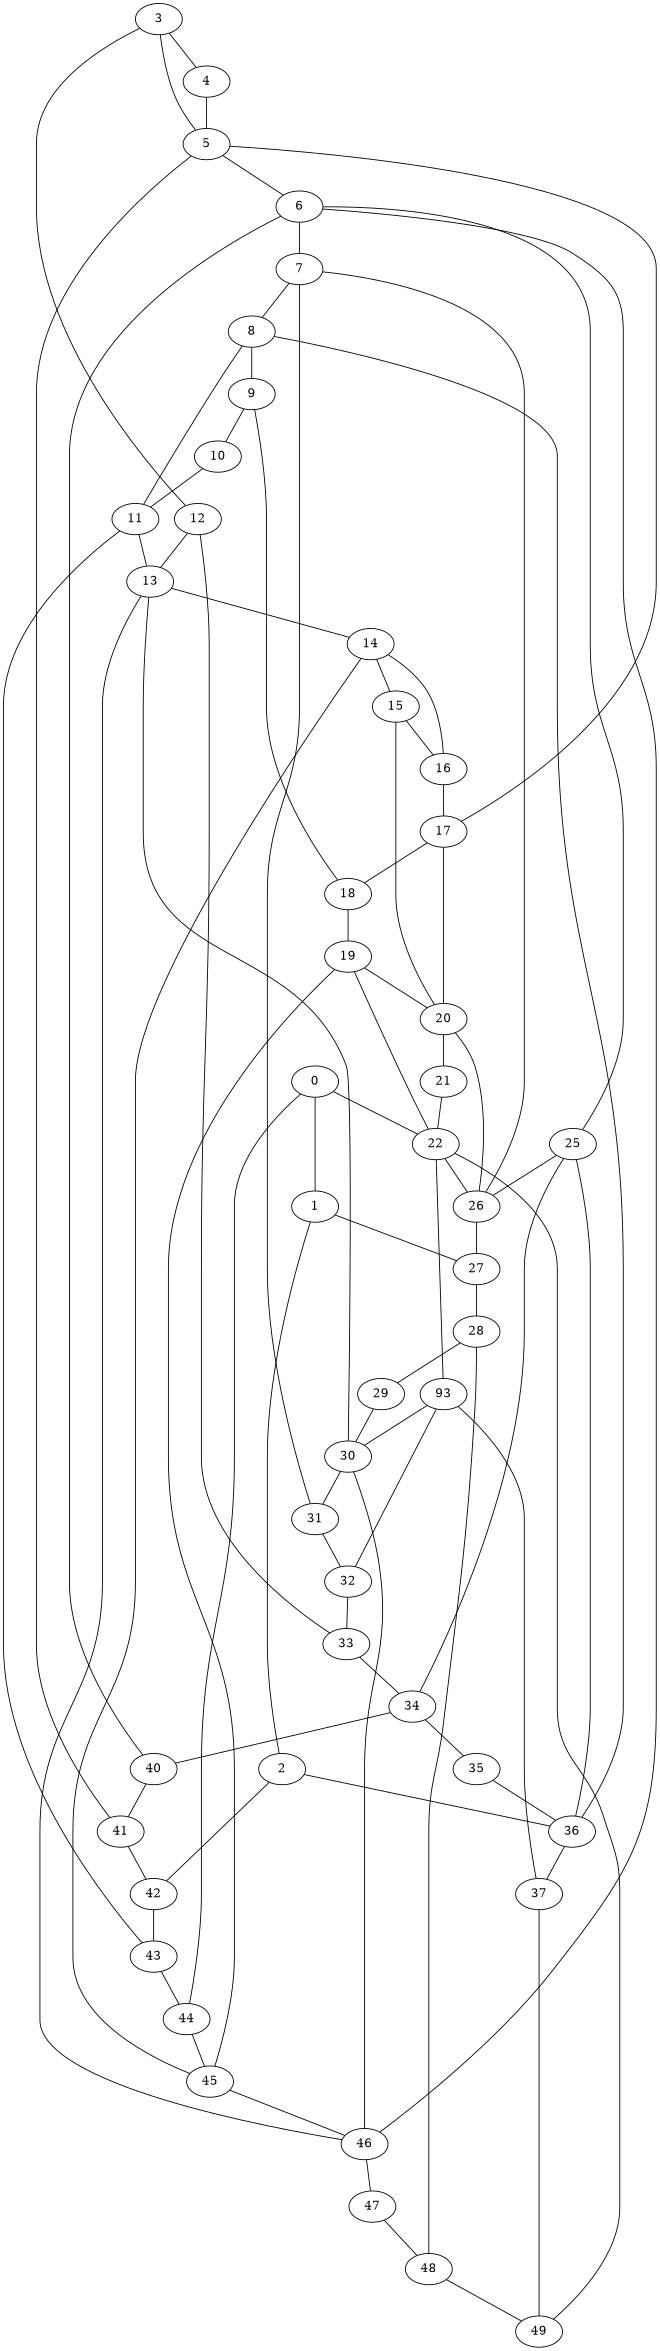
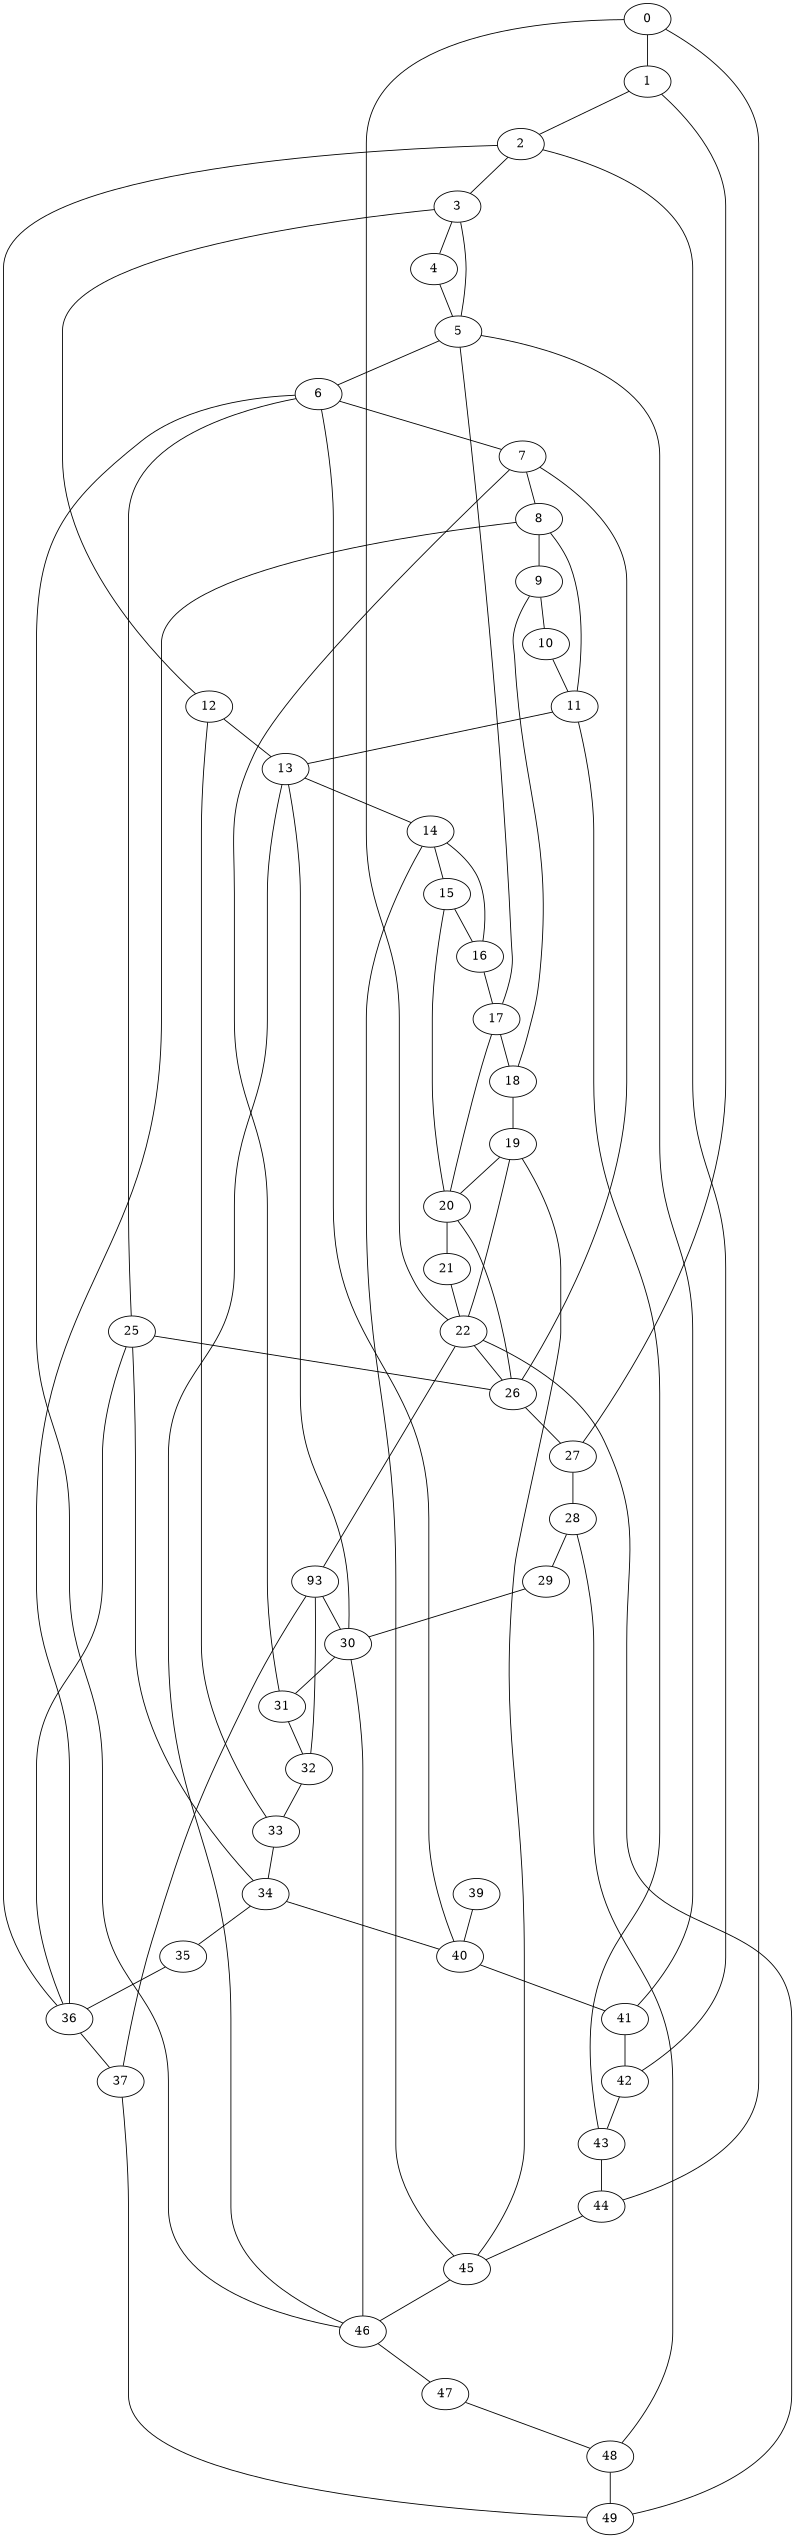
  graph {
    0
    1
    44
    22
    2
    27
    45
    26
    n9 [label=93]
    49
    3
    42
    36
    28
    46
    37
    32
    30
    4
    5
    12
    43
    29
    48
    6
    17
    41
    13
    33
    7
    40
    25
    18
    20
    14
    34
    8
    31
    47
    19
    21
    9
    35
    10
    11
    15
    16
+   39
    0 -- 1
    0 -- 44
    0 -- 22
    1 -- 2
    1 -- 27
    44 -- 45
    22 -- 26
    22 -- n9
    22 -- 49
+   2 -- 3
    2 -- 42
    2 -- 36
    27 -- 28
    45 -- 46
    26 -- 27
    n9 -- 37
    n9 -- 32
    n9 -- 30
    3 -- 4
    3 -- 5
    3 -- 12
    42 -- 43
    36 -- 37
    28 -- 29
    28 -- 48
    46 -- 47
    37 -- 49
    32 -- 33
    30 -- 46
    30 -- 31
    4 -- 5
    5 -- 6
    5 -- 17
    5 -- 41
    12 -- 13
    12 -- 33
    43 -- 44
    29 -- 30
    48 -- 49
    6 -- 46
    6 -- 7
    6 -- 40
    6 -- 25
    17 -- 18
    17 -- 20
    41 -- 42
    13 -- 46
    13 -- 30
    13 -- 14
    33 -- 34
    7 -- 26
    7 -- 8
    7 -- 31
    40 -- 41
    25 -- 26
    25 -- 36
    25 -- 34
    18 -- 19
    20 -- 26
    20 -- 21
    14 -- 45
    14 -- 15
    14 -- 16
    34 -- 40
    34 -- 35
    8 -- 36
    8 -- 9
    31 -- 32
    47 -- 48
    19 -- 22
    19 -- 45
    19 -- 20
    21 -- 22
    9 -- 18
    9 -- 10
    35 -- 36
    10 -- 11
    11 -- 43
    11 -- 13
    11 -- 8
    15 -- 20
    15 -- 16
    16 -- 17
+   39 -- 40
  }
